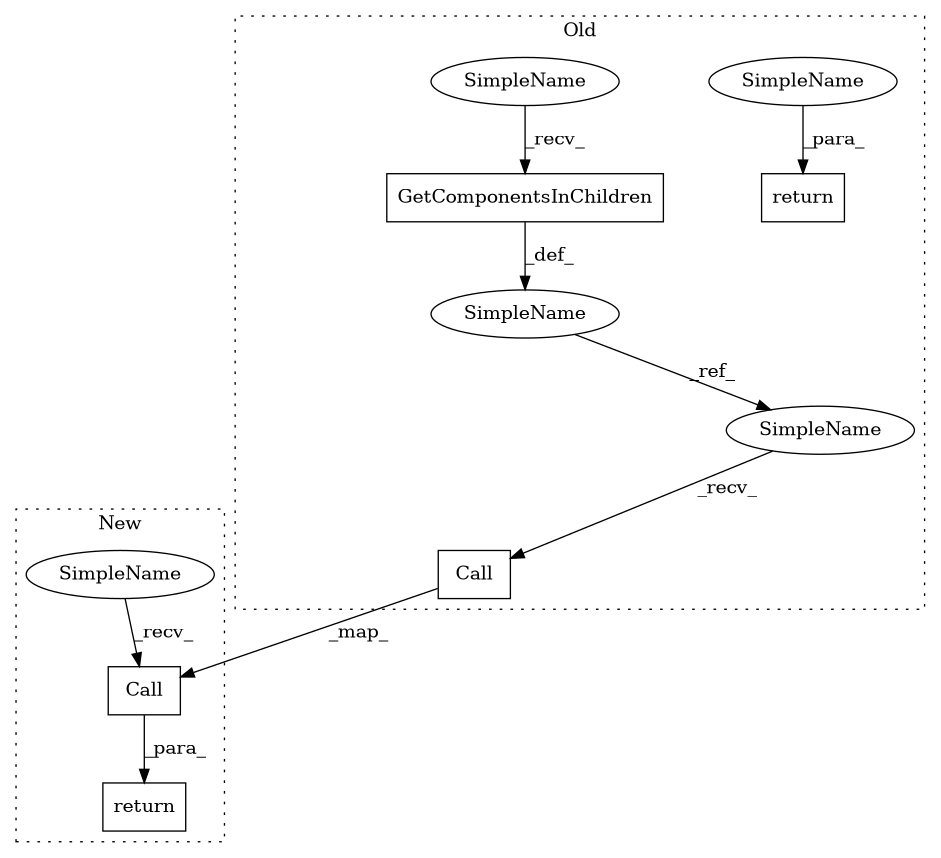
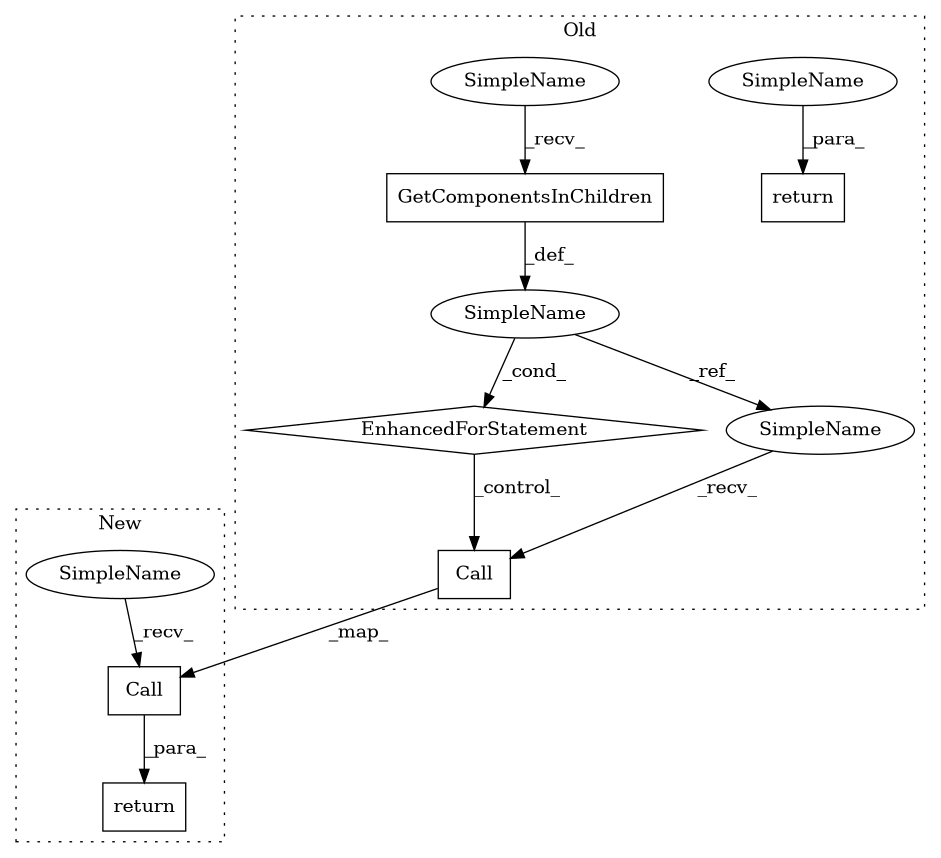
  digraph {
    node [a=42 l=10 shape=box]
    n1 [a=32 l="5,1" label=Call s="2228,2240"]
+   n2 [a=70 l="-2116,14" label=EnhancedForStatement s="2115,2189" shape=diamond]
    n3 [l=6 label=SimpleName s=2128 shape=ellipse]
    n4 [a=32 l=40 label=GetComponentsInChildren s=2149]
    n5 [a=41 l=7 label=return s=2269]
    n6 [l=6 label=SimpleName s=2221 shape=ellipse]
    n7 [label=SimpleName s=2276 shape=ellipse]
    n8 [label=SimpleName s=2138 shape=ellipse]
    n9 [a=32 l="5,1" label=Call s="2133,2145"]
    n10 [a=41 l=7 label=return s=2115]
    n11 [label=SimpleName s=2122 shape=ellipse]
    subgraph cluster_1 {
      label=Old
      style=dotted
      n1
+     n2
      n3
      n4
      n5
      n6
      n7
      n8
    }
    subgraph cluster_2 {
      label=New
      style=dotted
      n9
      n10
      n11
    }
    n1 -> n9 [label=_map_]
+   n2 -> n1 [label=_control_]
+   n3 -> n2 [label=_cond_]
    n3 -> n6 [label=_ref_]
    n4 -> n3 [label=_def_]
    n6 -> n1 [label=_recv_]
    n7 -> n5 [label=_para_]
    n8 -> n4 [label=_recv_]
    n9 -> n10 [label=_para_]
    n11 -> n9 [label=_recv_]
  }
